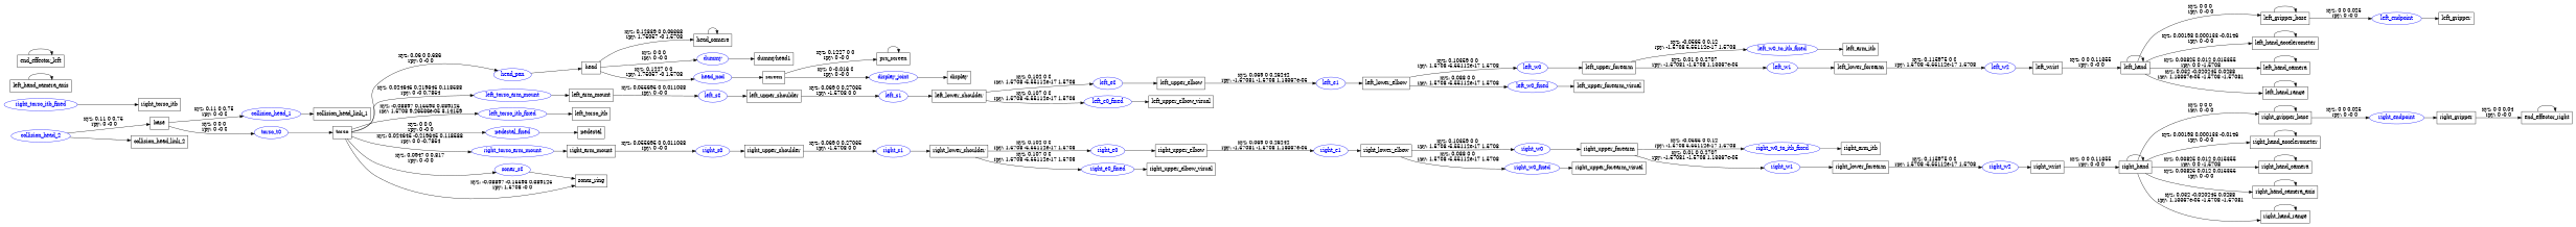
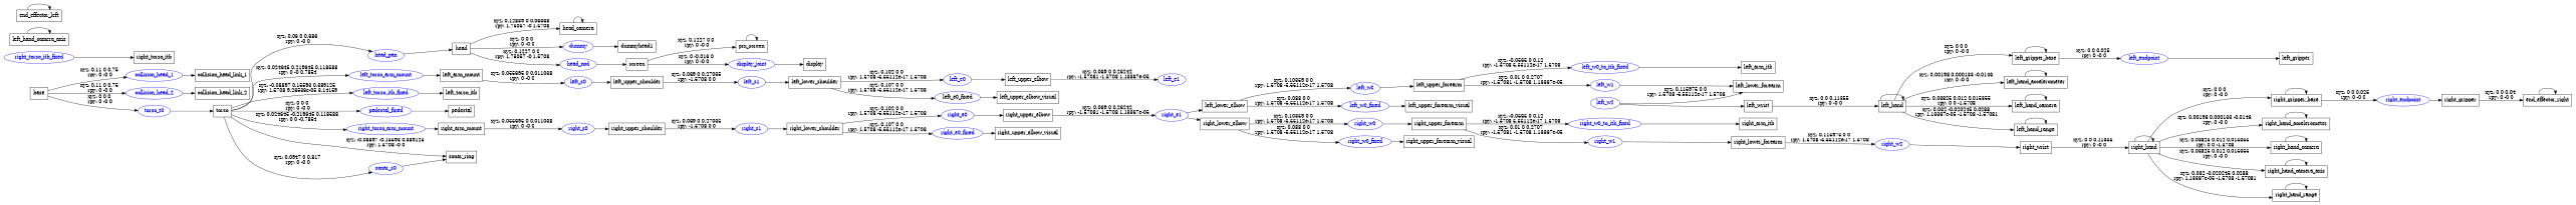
  digraph {
    rankdir=LR
    node [shape=box]
    n1 [label=base]
    collision_head_1 [color=blue fontcolor=blue shape=ellipse]
    collision_head_2 [color=blue fontcolor=blue shape=ellipse]
    torso_t0 [color=blue fontcolor=blue shape=ellipse]
    n5 [label=collision_head_link_1]
    n6 [label=collision_head_link_2]
    n7 [label=torso]
    head_pan [color=blue fontcolor=blue shape=ellipse]
    left_torso_arm_mount [color=blue fontcolor=blue shape=ellipse]
    left_torso_itb_fixed [color=blue fontcolor=blue shape=ellipse]
    pedestal_fixed [color=blue fontcolor=blue shape=ellipse]
    right_torso_arm_mount [color=blue fontcolor=blue shape=ellipse]
    sonar_s0 [color=blue fontcolor=blue shape=ellipse]
    n14 [label=sonar_ring]
    n15 [label=head]
    n16 [label=left_arm_mount]
    n17 [label=left_torso_itb]
    n18 [label=pedestal]
    n19 [label=right_arm_mount]
    right_torso_itb_fixed [color=blue fontcolor=blue shape=ellipse]
    n21 [label=right_torso_itb]
    n22 [label=head_camera]
    dummy [color=blue fontcolor=blue shape=ellipse]
    head_nod [color=blue fontcolor=blue shape=ellipse]
    n25 [label=dummyhead1]
    n26 [label=screen]
    n27 [label=prx_screen]
    display_joint [color=blue fontcolor=blue shape=ellipse]
    n29 [label=display]
    left_s0 [color=blue fontcolor=blue shape=ellipse]
    n31 [label=left_upper_shoulder]
    left_s1 [color=blue fontcolor=blue shape=ellipse]
    n33 [label=left_lower_shoulder]
    left_e0 [color=blue fontcolor=blue shape=ellipse]
-   left_e0_fixed [color=blue fontcolor=blue shape=ellipse]
+   left_e0_fixed [color=blue fontcolor=black shape=ellipse]
    n36 [label=left_upper_elbow]
    n37 [label=left_upper_elbow_visual]
    left_e1 [color=blue fontcolor=blue shape=ellipse]
    n39 [label=left_lower_elbow]
    left_w0 [color=blue fontcolor=blue shape=ellipse]
    left_w0_fixed [color=blue fontcolor=blue shape=ellipse]
    n42 [label=left_upper_forearm]
    n43 [label=left_upper_forearm_visual]
    left_w0_to_itb_fixed [color=blue fontcolor=blue shape=ellipse]
    left_w1 [color=blue fontcolor=blue shape=ellipse]
    n46 [label=left_arm_itb]
    n47 [label=left_lower_forearm]
    left_w2 [color=blue fontcolor=blue shape=ellipse]
    n49 [label=left_wrist]
    n50 [label=left_hand]
    n51 [label=left_gripper_base]
    n52 [label=left_hand_accelerometer]
    n53 [label=left_hand_camera]
    n54 [label=left_hand_range]
    left_endpoint [color=blue fontcolor=blue shape=ellipse]
    n56 [label=left_hand_camera_axis]
    n57 [label=left_gripper]
    n58 [label=end_effector_left]
    right_s0 [color=blue fontcolor=blue shape=ellipse]
    n60 [label=right_upper_shoulder]
    right_s1 [color=blue fontcolor=blue shape=ellipse]
    n62 [label=right_lower_shoulder]
    right_e0 [color=blue fontcolor=blue shape=ellipse]
    right_e0_fixed [color=blue fontcolor=blue shape=ellipse]
    n65 [label=right_upper_elbow]
    n66 [label=right_upper_elbow_visual]
    right_e1 [color=blue fontcolor=blue shape=ellipse]
    n68 [label=right_lower_elbow]
    right_w0 [color=blue fontcolor=blue shape=ellipse]
    right_w0_fixed [color=blue fontcolor=blue shape=ellipse]
    n71 [label=right_upper_forearm]
    n72 [label=right_upper_forearm_visual]
    right_w0_to_itb_fixed [color=blue fontcolor=blue shape=ellipse]
    right_w1 [color=blue fontcolor=blue shape=ellipse]
    n75 [label=right_arm_itb]
    n76 [label=right_lower_forearm]
    right_w2 [color=blue fontcolor=blue shape=ellipse]
    n78 [label=right_wrist]
    n79 [label=right_hand]
    n80 [label=right_gripper_base]
    n81 [label=right_hand_accelerometer]
    n82 [label=right_hand_camera]
    n83 [label=right_hand_camera_axis]
    n84 [label=right_hand_range]
    right_endpoint [color=blue fontcolor=blue shape=ellipse]
    n86 [label=right_gripper]
    n87 [label=end_effector_right]
    n1 -> collision_head_1 [label="xyz: 0.11 0 0.75 \nrpy: 0 -0 0"]
-   collision_head_2 -> n1 [label="xyz: 0.11 0 0.75 \nrpy: 0 -0 0"]
+   n1 -> collision_head_2 [label="xyz: 0.11 0 0.75 \nrpy: 0 -0 0"]
    n1 -> torso_t0 [label="xyz: 0 0 0 \nrpy: 0 -0 0"]
    collision_head_1 -> n5
    collision_head_2 -> n6
    torso_t0 -> n7
    n7 -> head_pan [label="xyz: 0.06 0 0.686 \nrpy: 0 -0 0"]
    n7 -> left_torso_arm_mount [label="xyz: 0.024645 0.219645 0.118588 \nrpy: 0 -0 0.7854"]
    n7 -> left_torso_itb_fixed [label="xyz: -0.08897 0.15593 0.389125 \nrpy: 1.5708 9.26536e-05 3.14159"]
    n7 -> pedestal_fixed [label="xyz: 0 0 0 \nrpy: 0 -0 0"]
    n7 -> right_torso_arm_mount [label="xyz: 0.024645 -0.219645 0.118588 \nrpy: 0 0 -0.7854"]
    n7 -> sonar_s0 [label="xyz: 0.0947 0 0.817 \nrpy: 0 -0 0"]
    n7 -> n14 [label="xyz: -0.08897 -0.15593 0.389125 \nrpy: 1.5708 -0 0"]
    head_pan -> n15
    left_torso_arm_mount -> n16
    left_torso_itb_fixed -> n17
    pedestal_fixed -> n18
    right_torso_arm_mount -> n19
    sonar_s0 -> n14
    n15 -> n22 [label="xyz: 0.12839 0 0.06368 \nrpy: 1.75057 -0 1.5708"]
    n15 -> dummy [label="xyz: 0 0 0 \nrpy: 0 -0 0"]
    n15 -> head_nod [label="xyz: 0.1227 0 0 \nrpy: 1.75057 -0 1.5708"]
    n16 -> left_s0 [label="xyz: 0.055695 0 0.011038 \nrpy: 0 -0 0"]
    n19 -> right_s0 [label="xyz: 0.055695 0 0.011038 \nrpy: 0 -0 0"]
    right_torso_itb_fixed -> n21
    n22 -> n22
    dummy -> n25
    head_nod -> n26
    n26 -> n27 [label="xyz: 0.1227 0 0 \nrpy: 0 -0 0"]
    n26 -> display_joint [label="xyz: 0 -0.016 0 \nrpy: 0 -0 0"]
    n27 -> n27
    display_joint -> n29
    left_s0 -> n31
    n31 -> left_s1 [label="xyz: 0.069 0 0.27035 \nrpy: -1.5708 0 0"]
    left_s1 -> n33
    n33 -> left_e0 [label="xyz: 0.102 0 0 \nrpy: 1.5708 -5.55112e-17 1.5708"]
    n33 -> left_e0_fixed [label="xyz: 0.107 0 0 \nrpy: 1.5708 -5.55112e-17 1.5708"]
    left_e0 -> n36
    left_e0_fixed -> n37
    n36 -> left_e1 [label="xyz: 0.069 0 0.26242 \nrpy: -1.57081 -1.5708 1.13367e-05"]
-   left_e1 -> n39
+   right_e1 -> n39
    n39 -> left_w0 [label="xyz: 0.10359 0 0 \nrpy: 1.5708 -5.55112e-17 1.5708"]
    n39 -> left_w0_fixed [label="xyz: 0.088 0 0 \nrpy: 1.5708 -5.55112e-17 1.5708"]
    left_w0 -> n42
    left_w0_fixed -> n43
    n42 -> left_w0_to_itb_fixed [label="xyz: -0.0565 0 0.12 \nrpy: -1.5708 5.55112e-17 1.5708"]
    n42 -> left_w1 [label="xyz: 0.01 0 0.2707 \nrpy: -1.57081 -1.5708 1.13367e-05"]
    left_w0_to_itb_fixed -> n46
    left_w1 -> n47
-   n47 -> left_w2 [label="xyz: 0.115975 0 0 \nrpy: 1.5708 -5.55112e-17 1.5708"]
+   left_w2 -> n47 [label="xyz: 0.115975 0 0 \nrpy: 1.5708 -5.55112e-17 1.5708"]
    left_w2 -> n49
    n49 -> n50 [label="xyz: 0 0 0.11355 \nrpy: 0 -0 0"]
    n50 -> n50
    n50 -> n51 [label="xyz: 0 0 0 \nrpy: 0 -0 0"]
    n50 -> n52 [label="xyz: 0.00198 0.000133 -0.0146 \nrpy: 0 -0 0"]
    n50 -> n53 [label="xyz: 0.03825 0.012 0.015355 \nrpy: 0 0 -1.5708"]
    n50 -> n54 [label="xyz: 0.032 -0.020245 0.0288 \nrpy: 1.13367e-05 -1.5708 -1.57081"]
    n51 -> n51
    n51 -> left_endpoint [label="xyz: 0 0 0.025 \nrpy: 0 -0 0"]
    n52 -> n52
    n53 -> n53
    n54 -> n54
    left_endpoint -> n57
    n56 -> n56
    n58 -> n58
    right_s0 -> n60
    n60 -> right_s1 [label="xyz: 0.069 0 0.27035 \nrpy: -1.5708 0 0"]
    right_s1 -> n62
    n62 -> right_e0 [label="xyz: 0.102 0 0 \nrpy: 1.5708 -5.55112e-17 1.5708"]
    n62 -> right_e0_fixed [label="xyz: 0.107 0 0 \nrpy: 1.5708 -5.55112e-17 1.5708"]
    right_e0 -> n65
    right_e0_fixed -> n66
    n65 -> right_e1 [label="xyz: 0.069 0 0.26242 \nrpy: -1.57081 -1.5708 1.13367e-05"]
    right_e1 -> n68
    n68 -> right_w0 [label="xyz: 0.10359 0 0 \nrpy: 1.5708 -5.55112e-17 1.5708"]
    n68 -> right_w0_fixed [label="xyz: 0.088 0 0 \nrpy: 1.5708 -5.55112e-17 1.5708"]
    right_w0 -> n71
    right_w0_fixed -> n72
    n71 -> right_w0_to_itb_fixed [label="xyz: -0.0565 0 0.12 \nrpy: -1.5708 5.55112e-17 1.5708"]
    n71 -> right_w1 [label="xyz: 0.01 0 0.2707 \nrpy: -1.57081 -1.5708 1.13367e-05"]
    right_w0_to_itb_fixed -> n75
    right_w1 -> n76
    n76 -> right_w2 [label="xyz: 0.115975 0 0 \nrpy: 1.5708 -5.55112e-17 1.5708"]
    right_w2 -> n78
    n78 -> n79 [label="xyz: 0 0 0.11355 \nrpy: 0 -0 0"]
    n79 -> n79
    n79 -> n80 [label="xyz: 0 0 0 \nrpy: 0 -0 0"]
    n79 -> n81 [label="xyz: 0.00198 0.000133 -0.0146 \nrpy: 0 -0 0"]
    n79 -> n82 [label="xyz: 0.03825 0.012 0.015355 \nrpy: 0 0 -1.5708"]
    n79 -> n83 [label="xyz: 0.03825 0.012 0.015355 \nrpy: 0 -0 0"]
    n79 -> n84 [label="xyz: 0.032 -0.020245 0.0288 \nrpy: 1.13367e-05 -1.5708 -1.57081"]
    n80 -> n80
    n80 -> right_endpoint [label="xyz: 0 0 0.025 \nrpy: 0 -0 0"]
    n81 -> n81
    n82 -> n82
    n83 -> n83
    n84 -> n84
    right_endpoint -> n86
    n86 -> n87 [label="xyz: 0 0 0.04 \nrpy: 0 -0 0"]
    n87 -> n87
  }
